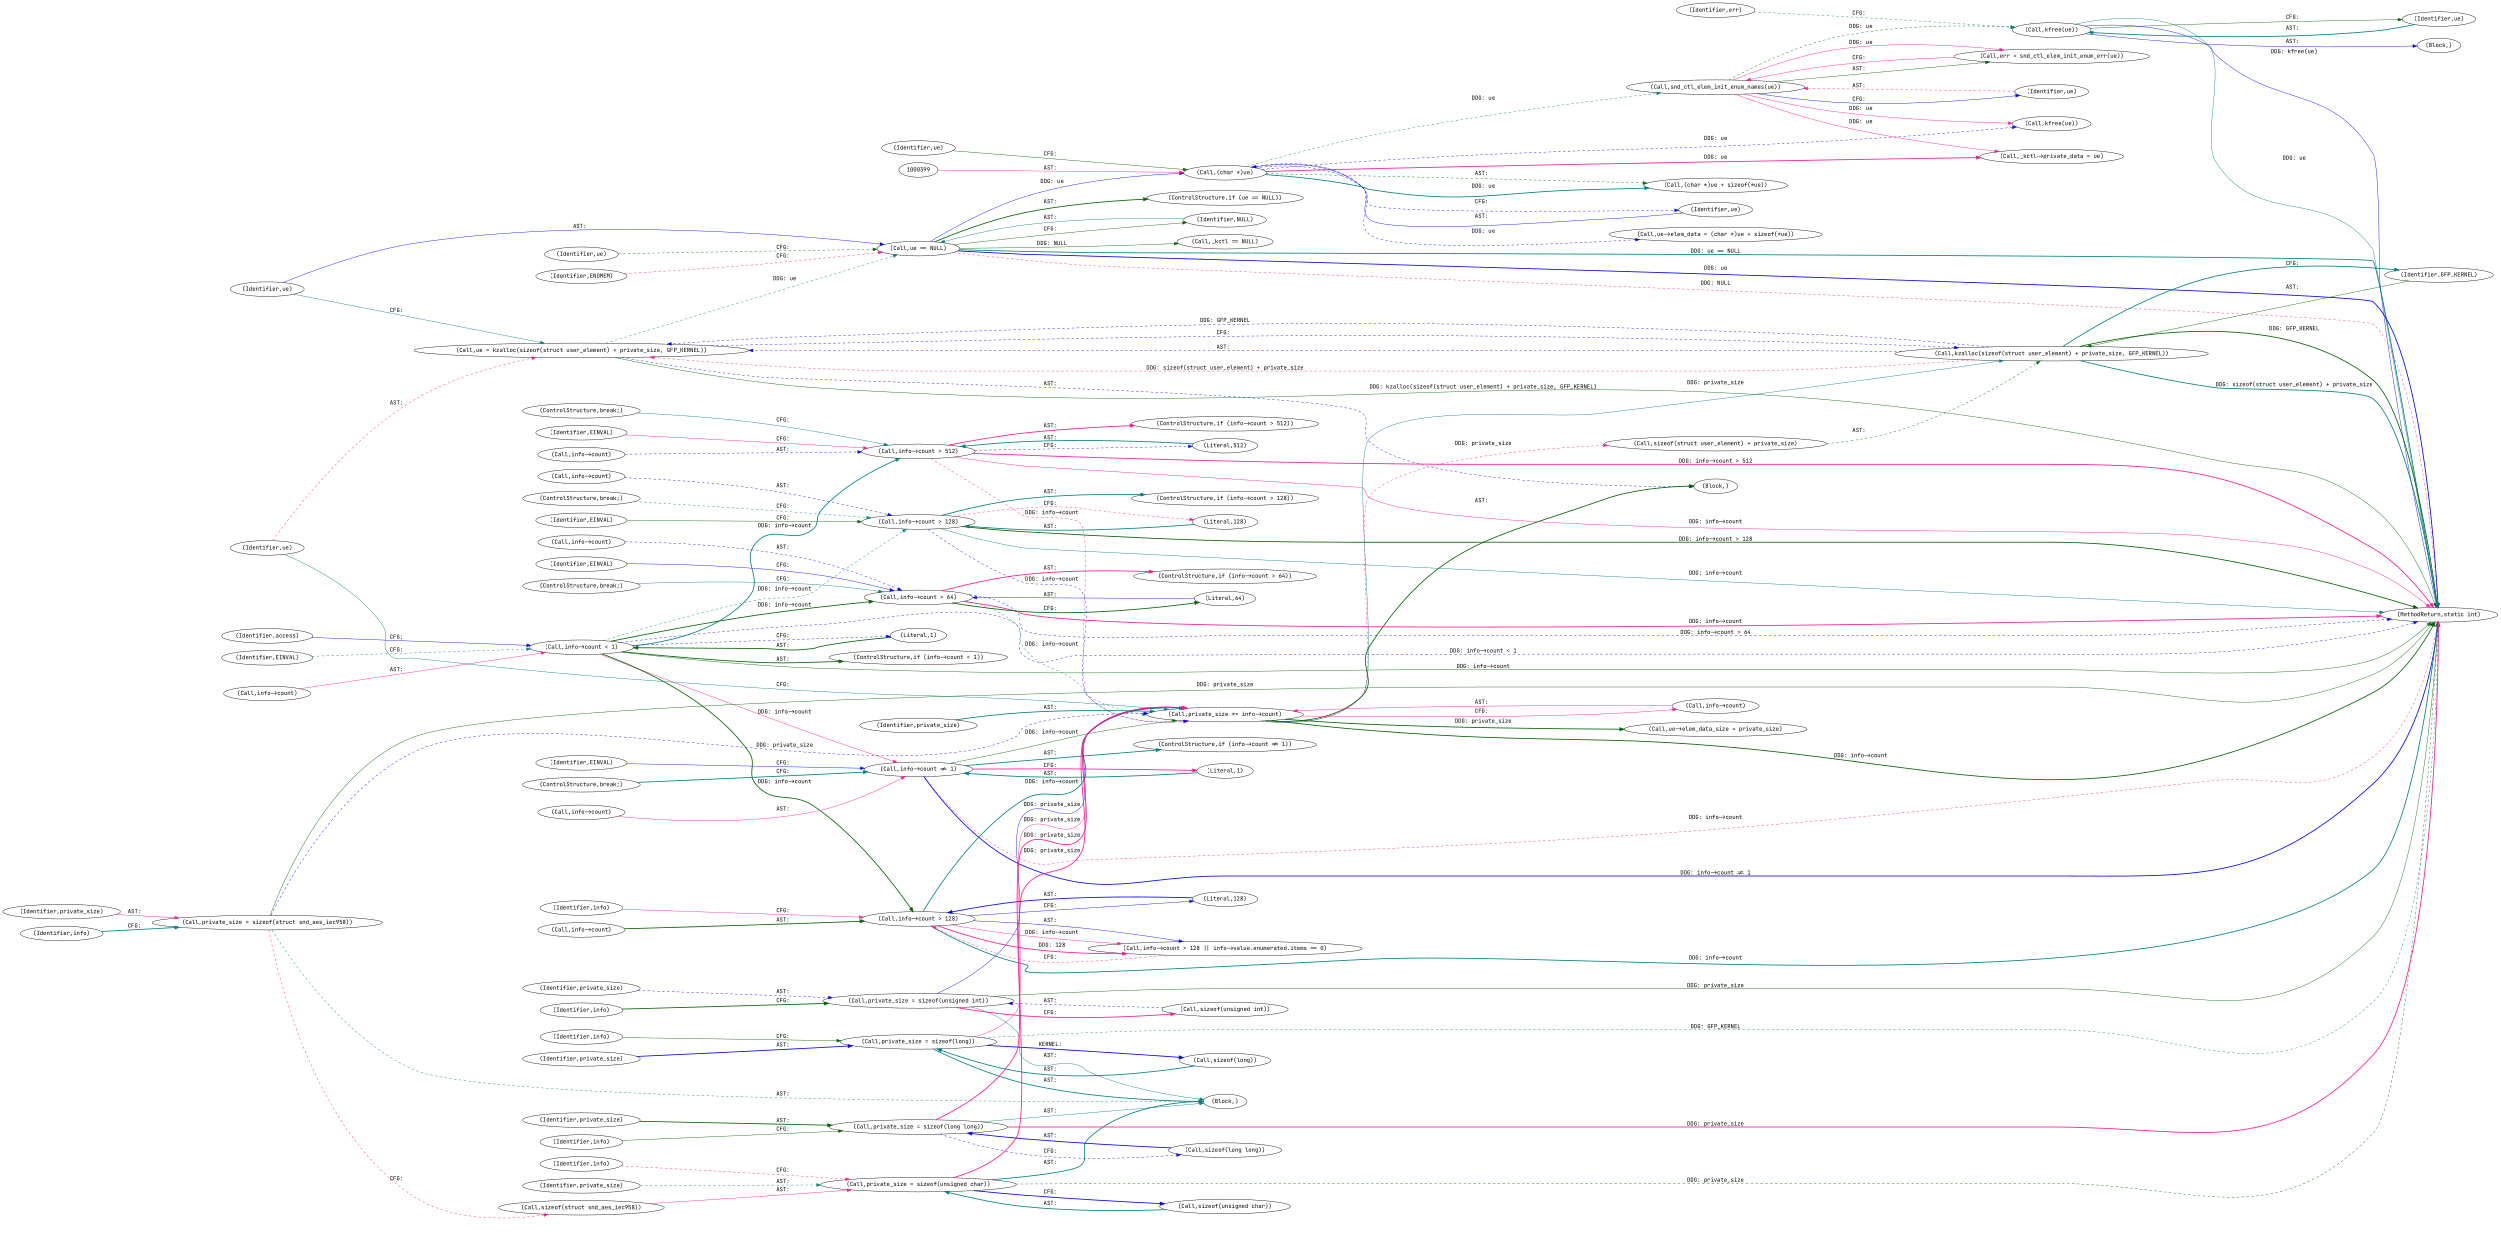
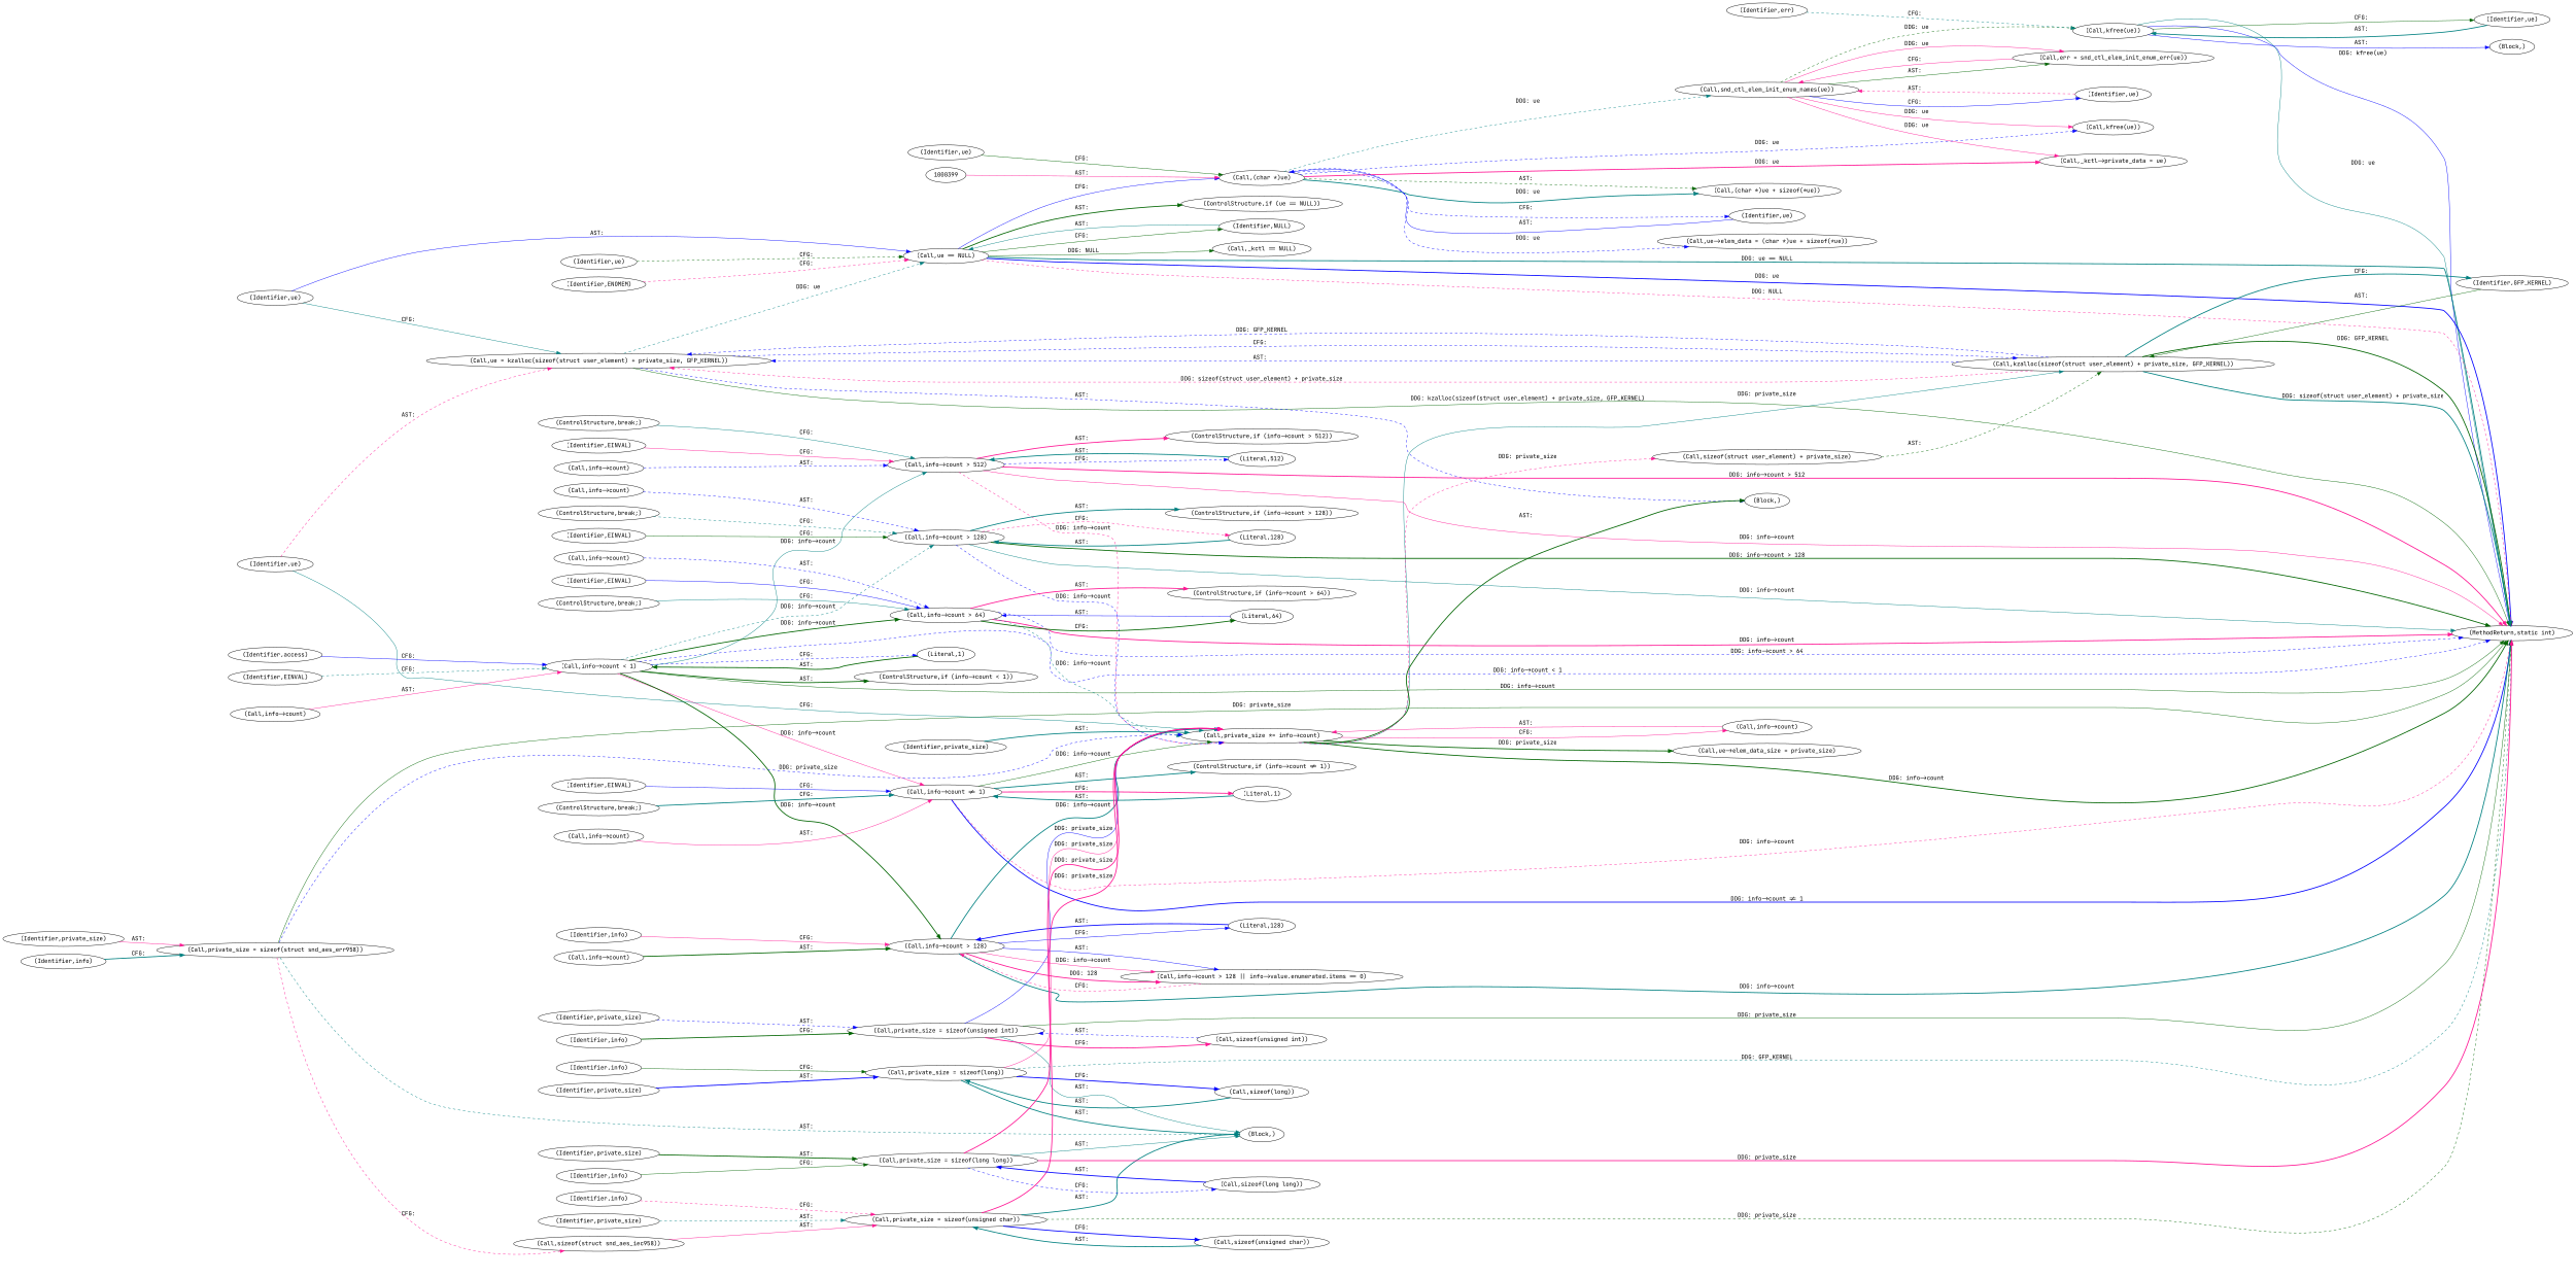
  digraph {
    fontname="JetBrains Mono"
    rankdir=LR
    node [fontname="JetBrains Mono"]
    edge [color=teal fontname="JetBrains Mono" style=solid]
    n1 [label="(Call,kfree(ue))"]
    n2 [label="(Identifier,ue)"]
    n3 [label="(Block,)"]
    n4 [label="(MethodReturn,static int)"]
    n5 [label="(Call,snd_ctl_elem_init_enum_names(ue))"]
    n6 [label="(Call,_kctl->private_data = ue)"]
    n7 [label="(Call,kfree(ue))"]
    n8 [label="(Call,err = snd_ctl_elem_init_enum_err(ue))"]
    n9 [label="(Identifier,ue)"]
    n10 [label="(Call,(char *)ue)"]
    n11 [label="(Call,(char *)ue + sizeof(*ue))"]
    n12 [label="(Identifier,ue)"]
    n13 [label="(Call,ue->elem_data = (char *)ue + sizeof(*ue))"]
    n14 [label="(Call,ue == NULL)"]
    n15 [label="(Call,_kctl == NULL)"]
    n16 [label="(ControlStructure,if (ue == NULL))"]
    n17 [label="(Identifier,NULL)"]
    n18 [label="(Call,ue = kzalloc(sizeof(struct user_element) + private_size, GFP_KERNEL))"]
    n19 [label="(Call,kzalloc(sizeof(struct user_element) + private_size, GFP_KERNEL))"]
    n20 [label="(Block,)"]
    n21 [label="(Identifier,GFP_KERNEL)"]
    n22 [label="(Call,private_size *= info->count)"]
    n23 [label="(Call,ue->elem_data_size = private_size)"]
    n24 [label="(Call,info->count)"]
    n25 [label="(Call,sizeof(struct user_element) + private_size)"]
    n26 [label="(Call,info->count > 512)"]
    n27 [label="(Literal,512)"]
    n28 [label="(ControlStructure,if (info->count > 512))"]
    n29 [label="(Call,info->count < 1)"]
    n30 [label="(Call,info->count > 128)"]
    n31 [label="(Call,info->count > 64)"]
    n32 [label="(Call,info->count != 1)"]
    n33 [label="(Call,info->count > 128)"]
    n34 [label="(ControlStructure,if (info->count < 1))"]
    n35 [label="(Literal,1)"]
    n36 [label="(Literal,128)"]
    n37 [label="(ControlStructure,if (info->count > 128))"]
    n38 [label="(Literal,64)"]
    n39 [label="(ControlStructure,if (info->count > 64))"]
    n40 [label="(Literal,1)"]
    n41 [label="(ControlStructure,if (info->count != 1))"]
    n42 [label="(Literal,128)"]
    n43 [label="(Call,info->count > 128 || info->value.enumerated.items == 0)"]
    n44 [label="(Call,private_size = sizeof(unsigned int))"]
    n45 [label="(Block,)"]
    n46 [label="(Call,sizeof(unsigned int))"]
    n47 [label="(Call,private_size = sizeof(long))"]
    n48 [label="(Call,sizeof(long))"]
-   n49 [label="(Call,private_size = sizeof(struct snd_aes_iec958))"]
+   n49 [label="(Call,private_size = sizeof(struct snd_aes_err958))"]
    n50 [label="(Call,sizeof(struct snd_aes_iec958))"]
    n51 [label="(Call,private_size = sizeof(unsigned char))"]
    n52 [label="(Call,sizeof(unsigned char))"]
    n53 [label="(Call,private_size = sizeof(long long))"]
    n54 [label="(Call,sizeof(long long))"]
    n55 [label="(Call,info->count)"]
    n56 [label="(Identifier,ue)"]
    n57 [label="(Call,info->count)"]
    n58 [label="(Identifier,EINVAL)"]
    n59 [label="(Identifier,private_size)"]
    n60 [label="(Identifier,ENOMEM)"]
    n61 [label="(Identifier,private_size)"]
    n62 [label="(Identifier,ue)"]
    n63 [label="(Identifier,private_size)"]
    n64 [label="(Identifier,EINVAL)"]
    n65 [label="(Identifier,ue)"]
    n66 [label="(Identifier,EINVAL)"]
    n67 [label="(Identifier,EINVAL)"]
    n68 [label="(Identifier,ue)"]
    n69 [label="(Call,info->count)"]
    n70 [label="(ControlStructure,break;)"]
    n71 [label="(ControlStructure,break;)"]
    n72 [label="(Identifier,info)"]
    n73 [label="(Identifier,info)"]
    n74 [label="(Call,info->count)"]
    n75 [label="(Call,info->count)"]
    n76 [label="(Identifier,private_size)"]
    n77 [label="(Identifier,info)"]
    n78 [label="(Identifier,info)"]
    n79 [label="(ControlStructure,break;)"]
    n80 [label="(Identifier,err)"]
    n81 [label="(Identifier,info)"]
    n82 [label="(Identifier,access)"]
    n83 [label="(Identifier,EINVAL)"]
    n84 [label="(Identifier,private_size)"]
    n85 [label="(ControlStructure,break;)"]
    n86 [label="(Identifier,info)"]
    n87 [label="(Identifier,private_size)"]
    n88 [label="(Call,info->count)"]
    1000399
    n1 -> n2 [color=darkgreen label="CFG: "]
    n1 -> n3 [color=blue label="AST: "]
    n1 -> n4 [color=blue label="DDG: kfree(ue)"]
    n1 -> n4 [label="DDG: ue"]
    n2 -> n1 [label="AST: " style=bold]
    n5 -> n1 [color=darkgreen label="DDG: ue" style=dashed]
    n5 -> n6 [color=deeppink label="DDG: ue"]
    n5 -> n7 [color=deeppink label="DDG: ue"]
    n5 -> n8 [color=darkgreen label="AST: "]
    n5 -> n8 [color=deeppink label="DDG: ue"]
    n5 -> n9 [color=blue label="CFG: "]
    n8 -> n5 [color=deeppink label="CFG: "]
    n9 -> n5 [color=deeppink label="AST: " style=dashed]
    n10 -> n5 [label="DDG: ue" style=dashed]
    n10 -> n6 [color=deeppink label="DDG: ue" style=bold]
    n10 -> n7 [color=blue label="DDG: ue" style=dashed]
    n10 -> n11 [color=darkgreen label="AST: " style=dashed]
    n10 -> n11 [label="DDG: ue" style=bold]
    n10 -> n12 [color=blue label="CFG: " style=dashed]
    n10 -> n13 [color=blue label="DDG: ue" style=dashed]
    n12 -> n10 [color=blue label="AST: "]
    n14 -> n4 [label="DDG: ue == NULL" style=bold]
    n14 -> n4 [color=blue label="DDG: ue" style=bold]
    n14 -> n4 [color=deeppink label="DDG: NULL" style=dashed]
-   n14 -> n10 [color=blue label="DDG: ue"]
+   n14 -> n10 [color=blue label="CFG: "]
    n14 -> n15 [color=darkgreen label="DDG: NULL"]
    n14 -> n16 [color=darkgreen label="AST: " style=bold]
    n14 -> n17 [color=darkgreen label="CFG: "]
    n17 -> n14 [label="AST: "]
    n18 -> n4 [color=darkgreen label="DDG: kzalloc(sizeof(struct user_element) + private_size, GFP_KERNEL)"]
    n18 -> n14 [label="DDG: ue" style=dashed]
    n18 -> n19 [color=blue label="CFG: " style=dashed]
    n18 -> n20 [color=blue label="AST: " style=dashed]
    n19 -> n4 [color=darkgreen label="DDG: GFP_KERNEL" style=bold]
    n19 -> n4 [label="DDG: sizeof(struct user_element) + private_size" style=bold]
    n19 -> n18 [color=blue label="AST: " style=dashed]
    n19 -> n18 [color=deeppink label="DDG: sizeof(struct user_element) + private_size" style=dashed]
    n19 -> n18 [color=blue label="DDG: GFP_KERNEL" style=dashed]
    n19 -> n21 [label="CFG: " style=bold]
    n21 -> n19 [color=darkgreen label="AST: "]
    n22 -> n4 [color=darkgreen label="DDG: info->count" style=bold]
    n22 -> n19 [label="DDG: private_size"]
    n22 -> n20 [color=darkgreen label="AST: " style=bold]
    n22 -> n23 [color=darkgreen label="DDG: private_size" style=bold]
    n22 -> n24 [color=deeppink label="CFG: "]
    n22 -> n25 [color=deeppink label="DDG: private_size" style=dashed]
    n24 -> n22 [color=deeppink label="AST: "]
    n25 -> n19 [color=darkgreen label="AST: " style=dashed]
    n26 -> n4 [color=deeppink label="DDG: info->count"]
    n26 -> n4 [color=deeppink label="DDG: info->count > 512" style=bold]
    n26 -> n22 [color=deeppink label="DDG: info->count" style=dashed]
    n26 -> n27 [color=blue label="CFG: " style=dashed]
    n26 -> n28 [color=deeppink label="AST: " style=bold]
    n27 -> n26 [label="AST: " style=bold]
    n29 -> n4 [color=darkgreen label="DDG: info->count"]
    n29 -> n4 [color=blue label="DDG: info->count < 1" style=dashed]
-   n29 -> n26 [label="DDG: info->count" style=bold]
+   n29 -> n26 [label="DDG: info->count"]
    n29 -> n30 [label="DDG: info->count" style=dashed]
    n29 -> n31 [color=darkgreen label="DDG: info->count" style=bold]
    n29 -> n32 [color=deeppink label="DDG: info->count"]
    n29 -> n33 [color=darkgreen label="DDG: info->count" style=bold]
    n29 -> n34 [color=darkgreen label="AST: " style=bold]
    n29 -> n35 [color=blue label="CFG: " style=dashed]
    n30 -> n4 [label="DDG: info->count"]
    n30 -> n4 [color=darkgreen label="DDG: info->count > 128" style=bold]
    n30 -> n22 [color=blue label="DDG: info->count" style=dashed]
    n30 -> n36 [color=deeppink label="CFG: " style=dashed]
    n30 -> n37 [label="AST: " style=bold]
    n31 -> n4 [color=blue label="DDG: info->count > 64" style=dashed]
    n31 -> n4 [color=deeppink label="DDG: info->count" style=bold]
    n31 -> n22 [label="DDG: info->count" style=dashed]
    n31 -> n38 [color=darkgreen label="CFG: " style=bold]
    n31 -> n39 [color=deeppink label="AST: " style=bold]
    n32 -> n4 [color=deeppink label="DDG: info->count" style=dashed]
    n32 -> n4 [color=blue label="DDG: info->count != 1" style=bold]
    n32 -> n22 [color=darkgreen label="DDG: info->count"]
    n32 -> n40 [color=deeppink label="CFG: " style=bold]
    n32 -> n41 [label="AST: " style=bold]
    n33 -> n4 [label="DDG: info->count" style=bold]
    n33 -> n22 [label="DDG: info->count" style=bold]
    n33 -> n42 [color=blue label="CFG: "]
    n33 -> n43 [color=blue label="AST: "]
    n33 -> n43 [color=deeppink label="DDG: info->count"]
    n33 -> n43 [color=deeppink label="DDG: 128" style=bold]
    n35 -> n29 [color=darkgreen label="AST: " style=bold]
    n36 -> n30 [label="AST: " style=bold]
    n38 -> n31 [color=blue label="AST: "]
    n40 -> n32 [label="AST: " style=bold]
    n42 -> n33 [color=blue label="AST: " style=bold]
    n43 -> n33 [color=deeppink label="CFG: " style=dashed]
    n44 -> n4 [color=darkgreen label="DDG: private_size"]
    n44 -> n22 [color=blue label="DDG: private_size"]
    n44 -> n45 [label="AST: "]
    n44 -> n46 [color=deeppink label="CFG: " style=bold]
    n46 -> n44 [color=blue label="AST: " style=dashed]
    n47 -> n4 [label="DDG: GFP_KERNEL" style=dashed]
    n47 -> n22 [color=deeppink label="DDG: private_size"]
    n47 -> n45 [label="AST: " style=bold]
-   n47 -> n48 [color=blue label="KERNEL: " style=bold]
+   n47 -> n48 [color=blue label="CFG: " style=bold]
    n48 -> n47 [label="AST: " style=bold]
    n49 -> n4 [color=darkgreen label="DDG: private_size"]
    n49 -> n22 [color=blue label="DDG: private_size" style=dashed]
    n49 -> n45 [label="AST: " style=dashed]
    n49 -> n50 [color=deeppink label="CFG: " style=dashed]
    n50 -> n51 [color=deeppink label="AST: "]
    n51 -> n4 [color=darkgreen label="DDG: private_size" style=dashed]
    n51 -> n22 [color=deeppink label="DDG: private_size" style=bold]
    n51 -> n45 [label="AST: " style=bold]
    n51 -> n52 [color=blue label="CFG: " style=bold]
    n52 -> n51 [label="AST: " style=bold]
    n53 -> n4 [color=deeppink label="DDG: private_size" style=bold]
    n53 -> n22 [color=deeppink label="DDG: private_size" style=bold]
    n53 -> n45 [label="AST: "]
    n53 -> n54 [color=blue label="CFG: " style=dashed]
    n54 -> n53 [color=blue label="AST: " style=bold]
    n55 -> n32 [color=deeppink label="AST: "]
    n56 -> n14 [color=darkgreen label="CFG: " style=dashed]
    n57 -> n33 [color=darkgreen label="AST: " style=bold]
    n58 -> n29 [label="CFG: " style=dashed]
    n59 -> n22 [label="AST: " style=bold]
    n60 -> n14 [color=deeppink label="CFG: " style=dashed]
    n61 -> n51 [label="AST: " style=dashed]
    n62 -> n14 [color=blue label="AST: "]
    n62 -> n18 [label="CFG: "]
    n63 -> n47 [color=blue label="AST: " style=bold]
    n64 -> n31 [color=blue label="CFG: "]
    n65 -> n10 [color=darkgreen label="CFG: "]
    n66 -> n30 [color=darkgreen label="CFG: "]
    n67 -> n32 [color=blue label="CFG: "]
    n68 -> n18 [color=deeppink label="AST: " style=dashed]
    n68 -> n22 [label="CFG: "]
    n69 -> n29 [color=deeppink label="AST: "]
    n70 -> n31 [label="CFG: "]
    n71 -> n26 [label="CFG: "]
    n72 -> n51 [color=deeppink label="CFG: " style=dashed]
    n73 -> n44 [color=darkgreen label="CFG: " style=bold]
    n74 -> n31 [color=blue label="AST: " style=dashed]
    n75 -> n30 [color=blue label="AST: " style=dashed]
    n76 -> n49 [color=deeppink label="AST: "]
    n77 -> n49 [label="CFG: " style=bold]
    n78 -> n33 [color=deeppink label="CFG: "]
    n79 -> n30 [label="CFG: " style=dashed]
    n80 -> n1 [label="CFG: " style=dashed]
    n81 -> n53 [color=darkgreen label="CFG: "]
    n82 -> n29 [color=blue label="CFG: "]
    n83 -> n26 [color=deeppink label="CFG: "]
    n84 -> n53 [color=darkgreen label="AST: " style=bold]
    n85 -> n32 [label="CFG: " style=bold]
    n86 -> n47 [color=darkgreen label="CFG: "]
    n87 -> n44 [color=blue label="AST: " style=dashed]
    n88 -> n26 [color=blue label="AST: " style=dashed]
    1000399 -> n10 [color=deeppink label="AST: "]
  }
